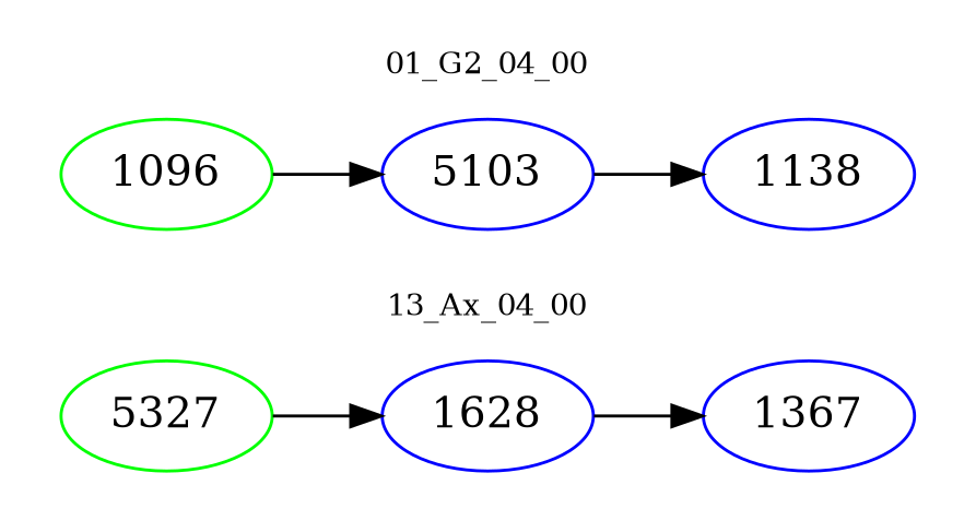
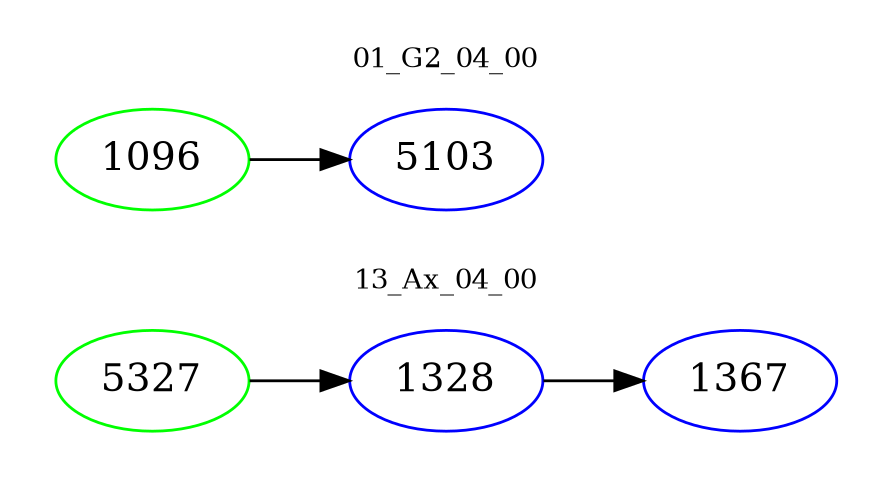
  digraph {
    rankdir=LR
    node [color=blue]
    edge [color=black]
    n1 [color=green label=5327]
-   n2 [label=1628]
+   n2 [label=1328]
    n3 [label=1367]
    n4 [color=green label=1096]
    n5 [label=5103]
-   n6 [label=1138]
    subgraph cluster_1 {
      color=white
      fontsize=10
      label="13_Ax_04_00"
      n1
      n2
      n3
    }
    subgraph cluster_2 {
      color=white
      fontsize=10
      label="01_G2_04_00"
      n4
      n5
-     n6
    }
    n1 -> n2
    n2 -> n3
    n4 -> n5
-   n5 -> n6
  }
